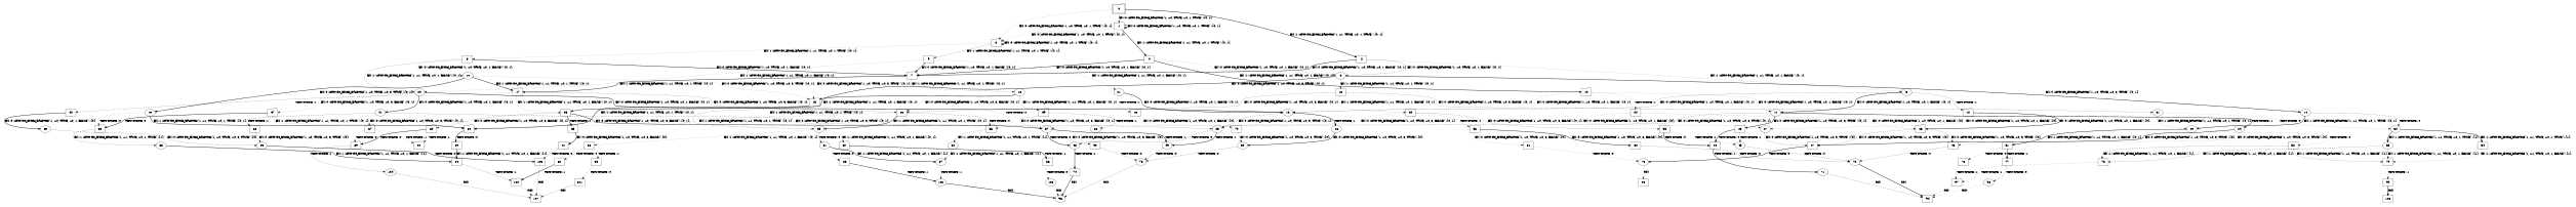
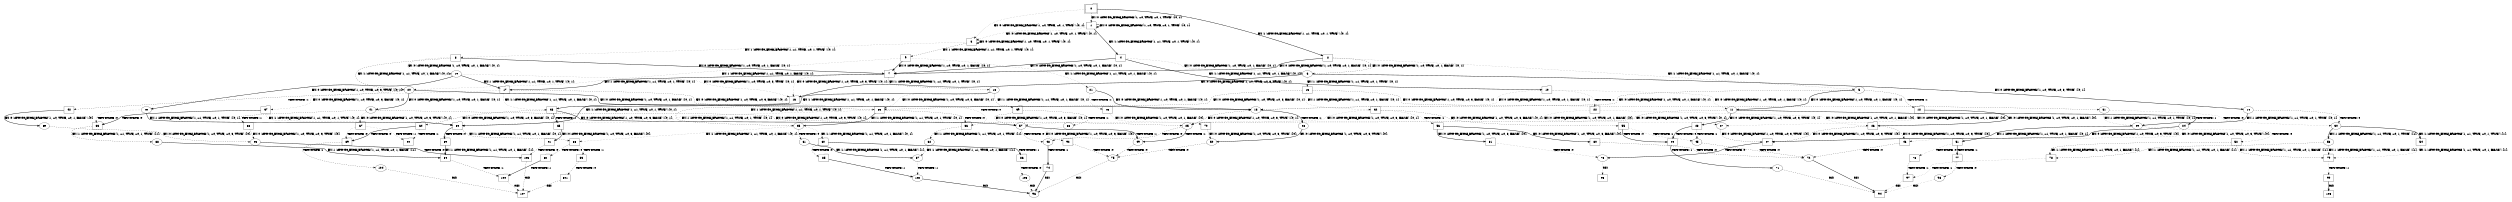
  digraph {
    node [shape=ellipse]
    edge [style=bold]
    0 [peripheries=2 shape=folder]
    1 [shape=folder]
    2 [shape=box]
    3 [shape=folder]
    4 [shape=box]
    5
    6
    7 [shape=folder]
    8 [shape=box]
    9 [shape=box]
    10 [shape=folder]
    11
    12 [shape=folder]
    13
    14
    15 [shape=box]
    16 [shape=folder]
    17 [shape=folder]
    18
    19
    20
    21
    22 [shape=folder]
    23 [shape=box]
    24
    25
    26 [shape=folder]
    27
    28
    29
    30
    31
    32 [shape=box]
    33 [shape=box]
    34 [shape=folder]
    35
    36 [shape=folder]
    37 [shape=folder]
    38 [shape=box]
    39 [shape=folder]
    40
    41
    42 [shape=box]
    43 [shape=box]
    44 [shape=box]
    45
    46 [shape=box]
    47 [shape=box]
    48
    49
    50
    51 [shape=box]
    52 [shape=box]
    53
    54 [shape=box]
    55 [shape=box]
    56 [shape=box]
    57
    58 [shape=box]
    59 [shape=folder]
    60 [shape=folder]
    61
    62
    63 [shape=folder]
    64 [shape=folder]
    65 [shape=folder]
    66
    67 [shape=folder]
    68 [shape=box]
    69
    70 [shape=box]
    71
    72
    73
    74 [shape=box]
    75
    76 [shape=box]
    77 [shape=folder]
    78 [shape=box]
    79 [shape=folder]
    80 [shape=box]
    81 [shape=folder]
    82 [shape=folder]
    83 [shape=box]
    84 [shape=box]
    85 [shape=folder]
    86 [shape=folder]
    87
    88
    89 [shape=folder]
    90 [shape=folder]
    91 [shape=box]
    92 [shape=box]
    93
    94 [shape=box]
    95 [shape=box]
    96
    97 [shape=box]
    98
    99 [shape=box]
    100 [shape=folder]
    n102 [label=301 shape=folder]
    102
    103
    104
    105 [shape=box]
    106 [shape=folder]
    107 [shape=box]
    0 -> 1 [label="EX !0 !ATOMIC_EXCH_BRANCH (1, +0, TRUE, +0, 1, TRUE) !{0, 1}" style=dashed]
    0 -> 2 [label="EX !1 !ATOMIC_EXCH_BRANCH (1, +1, TRUE, +0, 1, TRUE) !{0, 1}"]
    0 -> 3 [label="EX !0 !ATOMIC_EXCH_BRANCH (1, +0, TRUE, +0, 1, TRUE) !{0, 1}" style=dotted]
    1 -> 1 [label="EX !0 !ATOMIC_EXCH_BRANCH (1, +0, TRUE, +0, 1, TRUE) !{0, 1}"]
    1 -> 3 [label="EX !0 !ATOMIC_EXCH_BRANCH (1, +0, TRUE, +0, 1, TRUE) !{0, 1}" style=dotted]
    1 -> 4 [label="EX !1 !ATOMIC_EXCH_BRANCH (1, +1, TRUE, +0, 1, TRUE) !{0, 1}"]
    2 -> 5 [label="EX !1 !ATOMIC_EXCH_BRANCH (1, +1, TRUE, +0, 1, FALSE) !{0, 1}" style=dotted]
    2 -> 6 [label="EX !0 !ATOMIC_EXCH_BRANCH (1, +0, TRUE, +0, 1, FALSE) !{0, 1}" style=dashed]
    2 -> 7 [label="EX !0 !ATOMIC_EXCH_BRANCH (1, +0, TRUE, +0, 1, FALSE) !{0, 1}"]
    3 -> 3 [label="EX !0 !ATOMIC_EXCH_BRANCH (1, +0, TRUE, +0, 1, TRUE) !{0, 1}"]
    3 -> 8 [label="EX !1 !ATOMIC_EXCH_BRANCH (1, +1, TRUE, +0, 1, TRUE) !{0, 1}" style=dotted]
    3 -> 9 [label="EX !1 !ATOMIC_EXCH_BRANCH (1, +1, TRUE, +0, 1, TRUE) !{0, 1}" style=dashed]
    4 -> 6 [label="EX !0 !ATOMIC_EXCH_BRANCH (1, +0, TRUE, +0, 1, FALSE) !{0, 1}" style=dotted]
    4 -> 7 [label="EX !0 !ATOMIC_EXCH_BRANCH (1, +0, TRUE, +0, 1, FALSE) !{0, 1}"]
    4 -> 10 [label="EX !1 !ATOMIC_EXCH_BRANCH (1, +1, TRUE, +0, 1, FALSE) !{0, 1}"]
    5 -> 11 [label="EX !0 !ATOMIC_EXCH_BRANCH (1, +0, TRUE, +0, 1, FALSE) !{0, 1}"]
    5 -> 12 [label="TERMINATE !1" style=dashed]
    5 -> 13 [label="EX !0 !ATOMIC_EXCH_BRANCH (1, +0, TRUE, +0, 1, FALSE) !{0, 1}" style=dashed]
    6 -> 14 [label="EX !0 !ATOMIC_EXCH_BRANCH (1, +0, TRUE, +0, 3, TRUE) !{0, 1}"]
    6 -> 15 [label="EX !1 !ATOMIC_EXCH_BRANCH (1, +1, TRUE, +0, 1, TRUE) !{0, 1}" style=dotted]
    6 -> 16 [label="EX !0 !ATOMIC_EXCH_BRANCH (1, +0, TRUE, +0, 3, TRUE) !{0, 1}"]
    7 -> 16 [label="EX !0 !ATOMIC_EXCH_BRANCH (1, +0, TRUE, +0, 3, TRUE) !{0, 1}" style=dotted]
    7 -> 17 [label="EX !1 !ATOMIC_EXCH_BRANCH (1, +1, TRUE, +0, 1, TRUE) !{0, 1}"]
    7 -> 18 [label="EX !1 !ATOMIC_EXCH_BRANCH (1, +1, TRUE, +0, 1, TRUE) !{0, 1}" style=dashed]
    8 -> 7 [label="EX !0 !ATOMIC_EXCH_BRANCH (1, +0, TRUE, +0, 1, FALSE) !{0, 1}"]
    8 -> 19 [label="EX !0 !ATOMIC_EXCH_BRANCH (1, +0, TRUE, +0, 1, FALSE) !{0, 1}" style=dotted]
    8 -> 20 [label="EX !1 !ATOMIC_EXCH_BRANCH (1, +1, TRUE, +0, 1, FALSE) !{0, 1}" style=dashed]
    9 -> 7 [label="EX !0 !ATOMIC_EXCH_BRANCH (1, +0, TRUE, +0, 1, FALSE) !{0, 1}"]
    9 -> 20 [label="EX !1 !ATOMIC_EXCH_BRANCH (1, +1, TRUE, +0, 1, FALSE) !{0, 1}" style=dotted]
    9 -> 21 [label="EX !1 !ATOMIC_EXCH_BRANCH (1, +1, TRUE, +0, 1, FALSE) !{0, 1}" style=dotted]
    10 -> 11 [label="EX !0 !ATOMIC_EXCH_BRANCH (1, +0, TRUE, +0, 1, FALSE) !{0, 1}" style=dotted]
    10 -> 13 [label="EX !0 !ATOMIC_EXCH_BRANCH (1, +0, TRUE, +0, 1, FALSE) !{0, 1}" style=dotted]
    10 -> 22 [label="TERMINATE !1" style=dotted]
    11 -> 23 [label="EX !0 !ATOMIC_EXCH_BRANCH (1, +0, TRUE, +0, 3, TRUE) !{0, 1}"]
    11 -> 24 [label="TERMINATE !1"]
    11 -> 25 [label="EX !0 !ATOMIC_EXCH_BRANCH (1, +0, TRUE, +0, 3, TRUE) !{0, 1}" style=dashed]
    12 -> 26 [label="EX !0 !ATOMIC_EXCH_BRANCH (1, +0, TRUE, +0, 1, FALSE) !{0}"]
    12 -> 27 [label="EX !0 !ATOMIC_EXCH_BRANCH (1, +0, TRUE, +0, 1, FALSE) !{0}" style=dotted]
    13 -> 25 [label="EX !0 !ATOMIC_EXCH_BRANCH (1, +0, TRUE, +0, 3, TRUE) !{0, 1}" style=dashed]
    13 -> 28 [label="TERMINATE !1"]
    14 -> 29 [label="EX !1 !ATOMIC_EXCH_BRANCH (1, +1, TRUE, +0, 1, TRUE) !{0, 1}"]
    14 -> 30 [label="TERMINATE !0" style=dashed]
    15 -> 31 [label="EX !0 !ATOMIC_EXCH_BRANCH (1, +0, TRUE, +0, 3, FALSE) !{0, 1}" style=dashed]
    15 -> 32 [label="EX !1 !ATOMIC_EXCH_BRANCH (1, +1, TRUE, +0, 1, FALSE) !{0, 1}" style=dotted]
    15 -> 33 [label="EX !0 !ATOMIC_EXCH_BRANCH (1, +0, TRUE, +0, 3, FALSE) !{0, 1}" style=dashed]
    16 -> 34 [label="EX !1 !ATOMIC_EXCH_BRANCH (1, +1, TRUE, +0, 1, TRUE) !{0, 1}"]
    16 -> 35 [label="EX !1 !ATOMIC_EXCH_BRANCH (1, +1, TRUE, +0, 1, TRUE) !{0, 1}" style=dashed]
    16 -> 36 [label="TERMINATE !0" style=dotted]
    17 -> 33 [label="EX !0 !ATOMIC_EXCH_BRANCH (1, +0, TRUE, +0, 3, FALSE) !{0, 1}" style=dashed]
    17 -> 37 [label="EX !0 !ATOMIC_EXCH_BRANCH (1, +0, TRUE, +0, 3, FALSE) !{0, 1}" style=dotted]
    17 -> 38 [label="EX !1 !ATOMIC_EXCH_BRANCH (1, +1, TRUE, +0, 1, FALSE) !{0, 1}" style=dotted]
    18 -> 33 [label="EX !0 !ATOMIC_EXCH_BRANCH (1, +0, TRUE, +0, 3, FALSE) !{0, 1}" style=dotted]
    18 -> 38 [label="EX !1 !ATOMIC_EXCH_BRANCH (1, +1, TRUE, +0, 1, FALSE) !{0, 1}"]
    18 -> 39 [label="EX !1 !ATOMIC_EXCH_BRANCH (1, +1, TRUE, +0, 1, FALSE) !{0, 1}" style=dashed]
    19 -> 16 [label="EX !0 !ATOMIC_EXCH_BRANCH (1, +0, TRUE, +0, 3, TRUE) !{0, 1}" style=dotted]
    19 -> 17 [label="EX !1 !ATOMIC_EXCH_BRANCH (1, +1, TRUE, +0, 1, TRUE) !{0, 1}"]
    19 -> 40 [label="EX !0 !ATOMIC_EXCH_BRANCH (1, +0, TRUE, +0, 3, TRUE) !{0, 1}"]
    20 -> 13 [label="EX !0 !ATOMIC_EXCH_BRANCH (1, +0, TRUE, +0, 1, FALSE) !{0, 1}"]
    20 -> 41 [label="EX !0 !ATOMIC_EXCH_BRANCH (1, +0, TRUE, +0, 1, FALSE) !{0, 1}"]
    20 -> 42 [label="TERMINATE !1" style=dashed]
    21 -> 13 [label="EX !0 !ATOMIC_EXCH_BRANCH (1, +0, TRUE, +0, 1, FALSE) !{0, 1}"]
    21 -> 43 [label="TERMINATE !1" style=dotted]
    22 -> 26 [label="EX !0 !ATOMIC_EXCH_BRANCH (1, +0, TRUE, +0, 1, FALSE) !{0}" style=dotted]
    22 -> 27 [label="EX !0 !ATOMIC_EXCH_BRANCH (1, +0, TRUE, +0, 1, FALSE) !{0}" style=dotted]
    23 -> 44 [label="TERMINATE !0"]
    23 -> 45 [label="TERMINATE !1" style=dashed]
    24 -> 46 [label="EX !0 !ATOMIC_EXCH_BRANCH (1, +0, TRUE, +0, 3, TRUE) !{0}" style=dotted]
    24 -> 47 [label="EX !0 !ATOMIC_EXCH_BRANCH (1, +0, TRUE, +0, 3, TRUE) !{0}"]
    25 -> 48 [label="TERMINATE !0" style=dashed]
    25 -> 49 [label="TERMINATE !1"]
    26 -> 46 [label="EX !0 !ATOMIC_EXCH_BRANCH (1, +0, TRUE, +0, 3, TRUE) !{0}" style=dashed]
    26 -> 47 [label="EX !0 !ATOMIC_EXCH_BRANCH (1, +0, TRUE, +0, 3, TRUE) !{0}" style=dashed]
    27 -> 47 [label="EX !0 !ATOMIC_EXCH_BRANCH (1, +0, TRUE, +0, 3, TRUE) !{0}" style=dashed]
    28 -> 50 [label="EX !0 !ATOMIC_EXCH_BRANCH (1, +0, TRUE, +0, 3, TRUE) !{0}"]
    29 -> 51 [label="EX !1 !ATOMIC_EXCH_BRANCH (1, +1, TRUE, +0, 1, FALSE) !{0, 1}"]
    29 -> 52 [label="TERMINATE !0" style=dotted]
    30 -> 53 [label="EX !1 !ATOMIC_EXCH_BRANCH (1, +1, TRUE, +0, 1, TRUE) !{1}"]
    30 -> 54 [label="EX !1 !ATOMIC_EXCH_BRANCH (1, +1, TRUE, +0, 1, TRUE) !{1}"]
    31 -> 29 [label="EX !1 !ATOMIC_EXCH_BRANCH (1, +1, TRUE, +0, 1, TRUE) !{0, 1}" style=dotted]
    31 -> 30 [label="TERMINATE !0" style=dotted]
    32 -> 55 [label="EX !0 !ATOMIC_EXCH_BRANCH (1, +0, TRUE, +0, 3, FALSE) !{0, 1}" style=dashed]
    32 -> 56 [label="TERMINATE !1" style=dotted]
    32 -> 57 [label="EX !0 !ATOMIC_EXCH_BRANCH (1, +0, TRUE, +0, 3, FALSE) !{0, 1}" style=dotted]
    33 -> 34 [label="EX !1 !ATOMIC_EXCH_BRANCH (1, +1, TRUE, +0, 1, TRUE) !{0, 1}" style=dotted]
    33 -> 35 [label="EX !1 !ATOMIC_EXCH_BRANCH (1, +1, TRUE, +0, 1, TRUE) !{0, 1}"]
    33 -> 36 [label="TERMINATE !0" style=dashed]
+   34 -> 58 [label="EX !1 !ATOMIC_EXCH_BRANCH (1, +1, TRUE, +0, 1, FALSE) !{0, 1}" style=dashed]
    34 -> 59 [label="TERMINATE !0"]
    35 -> 58 [label="EX !1 !ATOMIC_EXCH_BRANCH (1, +1, TRUE, +0, 1, FALSE) !{0, 1}" style=dotted]
    35 -> 60 [label="EX !1 !ATOMIC_EXCH_BRANCH (1, +1, TRUE, +0, 1, FALSE) !{0, 1}" style=dotted]
    35 -> 61 [label="TERMINATE !0" style=dashed]
    36 -> 62 [label="EX !1 !ATOMIC_EXCH_BRANCH (1, +1, TRUE, +0, 1, TRUE) !{1}" style=dashed]
    37 -> 34 [label="EX !1 !ATOMIC_EXCH_BRANCH (1, +1, TRUE, +0, 1, TRUE) !{0, 1}" style=dotted]
    37 -> 63 [label="TERMINATE !0"]
    38 -> 57 [label="EX !0 !ATOMIC_EXCH_BRANCH (1, +0, TRUE, +0, 3, FALSE) !{0, 1}"]
    38 -> 64 [label="EX !0 !ATOMIC_EXCH_BRANCH (1, +0, TRUE, +0, 3, FALSE) !{0, 1}" style=dashed]
    38 -> 65 [label="TERMINATE !1"]
    39 -> 57 [label="EX !0 !ATOMIC_EXCH_BRANCH (1, +0, TRUE, +0, 3, FALSE) !{0, 1}" style=dashed]
    39 -> 66 [label="TERMINATE !1" style=dashed]
    40 -> 34 [label="EX !1 !ATOMIC_EXCH_BRANCH (1, +1, TRUE, +0, 1, TRUE) !{0, 1}"]
    40 -> 63 [label="TERMINATE !0" style=dotted]
    41 -> 25 [label="EX !0 !ATOMIC_EXCH_BRANCH (1, +0, TRUE, +0, 3, TRUE) !{0, 1}" style=dashed]
    41 -> 67 [label="EX !0 !ATOMIC_EXCH_BRANCH (1, +0, TRUE, +0, 3, TRUE) !{0, 1}" style=dotted]
    41 -> 68 [label="TERMINATE !1" style=dashed]
    42 -> 69 [label="EX !0 !ATOMIC_EXCH_BRANCH (1, +0, TRUE, +0, 1, FALSE) !{0}"]
    43 -> 70 [label="EX !0 !ATOMIC_EXCH_BRANCH (1, +0, TRUE, +0, 1, FALSE) !{0}" style=dotted]
    44 -> 71 [label="TERMINATE !1"]
    45 -> 72 [label="TERMINATE !0" style=dashed]
    46 -> 72 [label="TERMINATE !0" style=dashed]
    47 -> 73 [label="TERMINATE !0"]
    48 -> 74 [label="TERMINATE !1"]
    49 -> 75 [label="TERMINATE !0" style=dashed]
    50 -> 75 [label="TERMINATE !0" style=dashed]
    51 -> 76 [label="TERMINATE !0" style=dotted]
    51 -> 77 [label="TERMINATE !1"]
    52 -> 78 [label="EX !1 !ATOMIC_EXCH_BRANCH (1, +1, TRUE, +0, 1, FALSE) !{1}" style=dashed]
    52 -> 79 [label="EX !1 !ATOMIC_EXCH_BRANCH (1, +1, TRUE, +0, 1, FALSE) !{1}" style=dashed]
    53 -> 78 [label="EX !1 !ATOMIC_EXCH_BRANCH (1, +1, TRUE, +0, 1, FALSE) !{1}" style=dashed]
    53 -> 79 [label="EX !1 !ATOMIC_EXCH_BRANCH (1, +1, TRUE, +0, 1, FALSE) !{1}" style=dashed]
    54 -> 79 [label="EX !1 !ATOMIC_EXCH_BRANCH (1, +1, TRUE, +0, 1, FALSE) !{1}" style=dotted]
    55 -> 44 [label="TERMINATE !0"]
    55 -> 45 [label="TERMINATE !1" style=dotted]
    56 -> 80 [label="EX !0 !ATOMIC_EXCH_BRANCH (1, +0, TRUE, +0, 3, FALSE) !{0}"]
-   56 -> 81 [label="EX !0 !ATOMIC_EXCH_BRANCH (1, +0, TRUE, +0, 3, FALSE) !{0}" style=dotted]
-   57 -> 48 [label="TERMINATE !0"]
+   56 -> 81 [label="EX !0 !ATOMIC_EXCH_BRANCH (1, +0, TRUE, +0, 3, FALSE) !{0}"]
+   57 -> 48 [label="TERMINATE !0" style=dashed]
    57 -> 49 [label="TERMINATE !1"]
    58 -> 82 [label="TERMINATE !0" style=dashed]
    58 -> 83 [label="TERMINATE !1" style=dotted]
    59 -> 84 [label="EX !1 !ATOMIC_EXCH_BRANCH (1, +1, TRUE, +0, 1, FALSE) !{1}"]
    60 -> 85 [label="TERMINATE !0" style=dashed]
    60 -> 86 [label="TERMINATE !1"]
    61 -> 87 [label="EX !1 !ATOMIC_EXCH_BRANCH (1, +1, TRUE, +0, 1, FALSE) !{1}"]
    62 -> 87 [label="EX !1 !ATOMIC_EXCH_BRANCH (1, +1, TRUE, +0, 1, FALSE) !{1}" style=dashed]
    63 -> 88 [label="EX !1 !ATOMIC_EXCH_BRANCH (1, +1, TRUE, +0, 1, TRUE) !{1}" style=dashed]
    64 -> 89 [label="TERMINATE !0"]
    64 -> 90 [label="TERMINATE !1" style=dotted]
    65 -> 91 [label="EX !0 !ATOMIC_EXCH_BRANCH (1, +0, TRUE, +0, 3, FALSE) !{0}"]
    66 -> 92 [label="EX !0 !ATOMIC_EXCH_BRANCH (1, +0, TRUE, +0, 3, FALSE) !{0}" style=dotted]
    67 -> 89 [label="TERMINATE !0" style=dotted]
    67 -> 90 [label="TERMINATE !1" style=dotted]
    68 -> 93 [label="EX !0 !ATOMIC_EXCH_BRANCH (1, +0, TRUE, +0, 3, TRUE) !{0}" style=dashed]
    69 -> 93 [label="EX !0 !ATOMIC_EXCH_BRANCH (1, +0, TRUE, +0, 3, TRUE) !{0}" style=dashed]
    70 -> 50 [label="EX !0 !ATOMIC_EXCH_BRANCH (1, +0, TRUE, +0, 3, TRUE) !{0}" style=dashed]
    71 -> 94 [label=exit style=dashed]
    72 -> 94 [label=exit]
    73 -> 95 [label=exit style=dotted]
    74 -> 96 [label=exit]
    75 -> 96 [label=exit style=dashed]
    76 -> 97 [label="TERMINATE !1" style=dashed]
    77 -> 98 [label="TERMINATE !0" style=dashed]
    78 -> 97 [label="TERMINATE !1" style=dotted]
    79 -> 99 [label="TERMINATE !1" style=dotted]
    80 -> 72 [label="TERMINATE !0" style=dashed]
    81 -> 73 [label="TERMINATE !0" style=dotted]
    82 -> 100 [label="TERMINATE !1"]
    83 -> n102 [label="TERMINATE !0" style=dashed]
    84 -> 100 [label="TERMINATE !1" style=dashed]
    85 -> 102 [label="TERMINATE !1"]
    86 -> 103 [label="TERMINATE !0" style=dotted]
    87 -> 102 [label="TERMINATE !1" style=dotted]
    88 -> 84 [label="EX !1 !ATOMIC_EXCH_BRANCH (1, +1, TRUE, +0, 1, FALSE) !{1}"]
    89 -> 104 [label="TERMINATE !1" style=dashed]
    91 -> 105 [label="TERMINATE !0" style=dashed]
    92 -> 75 [label="TERMINATE !0" style=dashed]
    93 -> 105 [label="TERMINATE !0"]
    97 -> 94 [label=exit style=dotted]
    98 -> 94 [label=exit style=dotted]
    99 -> 106 [label=exit]
    100 -> 107 [label=exit style=dotted]
    n102 -> 107 [label=exit style=dashed]
    102 -> 96 [label=exit]
    103 -> 96 [label=exit style=dotted]
    104 -> 107 [label=exit style=dashed]
    105 -> 107 [label=exit style=dashed]
  }
